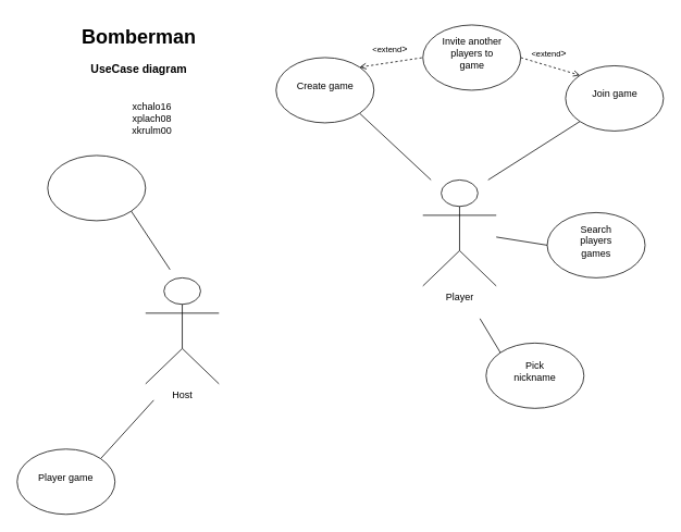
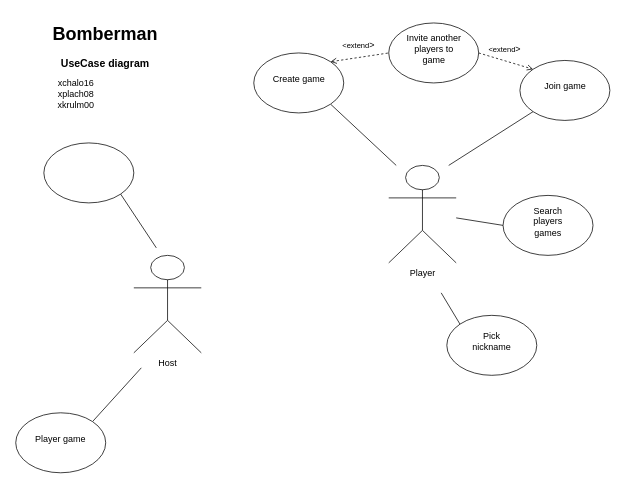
  <mxCell id="0" />
  <mxCell id="1" parent="0" />
  <mxCell id="2" style="edgeStyle=none;rounded=0;orthogonalLoop=1;jettySize=auto;html=1;endArrow=none;endFill=0;entryX=1;entryY=1;entryDx=0;entryDy=0;" edge="1" parent="1" target="8"><mxGeometry relative="1" as="geometry"><mxPoint x="458" y="150" as="targetPoint" /><mxPoint x="528" y="220" as="sourcePoint" /></mxGeometry></mxCell>
  <mxCell id="3" style="edgeStyle=none;rounded=0;orthogonalLoop=1;jettySize=auto;html=1;entryX=0;entryY=1;entryDx=0;entryDy=0;endArrow=none;endFill=0;" edge="1" parent="1" target="13"><mxGeometry relative="1" as="geometry"><mxPoint x="598" y="220" as="sourcePoint" /></mxGeometry></mxCell>
  <mxCell id="4" style="edgeStyle=none;rounded=0;orthogonalLoop=1;jettySize=auto;html=1;endArrow=none;endFill=0;" edge="1" parent="1"><mxGeometry relative="1" as="geometry"><mxPoint x="528" y="220" as="targetPoint" /><mxPoint x="528" y="220" as="sourcePoint" /></mxGeometry></mxCell>
  <mxCell id="5" value="&lt;div&gt;Player&lt;/div&gt;" style="shape=umlActor;verticalLabelPosition=bottom;labelBackgroundColor=#ffffff;verticalAlign=top;html=1;outlineConnect=0;" vertex="1" parent="1"><mxGeometry x="518" y="220" width="90" height="130" as="geometry" /></mxCell>
  <mxCell id="6" value="&lt;div&gt;Host&lt;/div&gt;&lt;div&gt;&lt;br&gt;&lt;/div&gt;" style="shape=umlActor;verticalLabelPosition=bottom;labelBackgroundColor=#ffffff;verticalAlign=top;html=1;outlineConnect=0;" vertex="1" parent="1"><mxGeometry x="178" y="340" width="90" height="130" as="geometry" /></mxCell>
  <mxCell id="7" style="edgeStyle=none;rounded=0;orthogonalLoop=1;jettySize=auto;html=1;exitX=1;exitY=0;exitDx=0;exitDy=0;entryX=0;entryY=0.5;entryDx=0;entryDy=0;endArrow=none;endFill=0;dashed=1;startArrow=open;startFill=0;" edge="1" parent="1" source="8" target="16"><mxGeometry relative="1" as="geometry" /></mxCell>
  <mxCell id="8" value="" style="ellipse;whiteSpace=wrap;html=1;" vertex="1" parent="1"><mxGeometry x="338" y="70" width="120" height="80" as="geometry" /></mxCell>
  <mxCell id="9" value="&lt;div&gt;Create game&lt;/div&gt;" style="text;html=1;strokeColor=none;fillColor=none;align=center;verticalAlign=middle;whiteSpace=wrap;rounded=0;" vertex="1" parent="1"><mxGeometry x="360.5" y="80" width="75" height="50" as="geometry" /></mxCell>
  <mxCell id="10" style="edgeStyle=none;rounded=0;orthogonalLoop=1;jettySize=auto;html=1;exitX=0;exitY=0.5;exitDx=0;exitDy=0;startArrow=none;startFill=0;endArrow=none;endFill=0;" edge="1" parent="1" source="11"><mxGeometry relative="1" as="geometry"><mxPoint x="608" y="290" as="targetPoint" /></mxGeometry></mxCell>
  <mxCell id="11" value="" style="ellipse;whiteSpace=wrap;html=1;" vertex="1" parent="1"><mxGeometry x="670.5" y="260" width="120" height="80" as="geometry" /></mxCell>
  <mxCell id="12" value="&lt;div&gt;Search players games&lt;/div&gt;" style="text;html=1;strokeColor=none;fillColor=none;align=center;verticalAlign=middle;whiteSpace=wrap;rounded=0;" vertex="1" parent="1"><mxGeometry x="693" y="270" width="75" height="50" as="geometry" /></mxCell>
  <mxCell id="13" value="" style="ellipse;whiteSpace=wrap;html=1;" vertex="1" parent="1"><mxGeometry x="693" y="80" width="120" height="80" as="geometry" /></mxCell>
  <mxCell id="14" value="&lt;div&gt;Join game&lt;/div&gt;" style="text;html=1;strokeColor=none;fillColor=none;align=center;verticalAlign=middle;whiteSpace=wrap;rounded=0;" vertex="1" parent="1"><mxGeometry x="715.5" y="90" width="75" height="50" as="geometry" /></mxCell>
  <mxCell id="15" style="edgeStyle=none;rounded=0;orthogonalLoop=1;jettySize=auto;html=1;exitX=1;exitY=0.5;exitDx=0;exitDy=0;entryX=0;entryY=0;entryDx=0;entryDy=0;dashed=1;startArrow=none;startFill=0;endArrow=open;endFill=0;" edge="1" parent="1" source="16" target="13"><mxGeometry relative="1" as="geometry" /></mxCell>
  <mxCell id="16" value="" style="ellipse;whiteSpace=wrap;html=1;" vertex="1" parent="1"><mxGeometry x="518" y="30" width="120" height="80" as="geometry" /></mxCell>
  <mxCell id="17" value="&lt;div&gt;Invite another players to game&lt;/div&gt;" style="text;html=1;strokeColor=none;fillColor=none;align=center;verticalAlign=middle;whiteSpace=wrap;rounded=0;" vertex="1" parent="1"><mxGeometry x="540.5" y="40" width="75" height="50" as="geometry" /></mxCell>
  <mxCell id="18" value="&lt;font style=&quot;font-size: 10px&quot;&gt;&amp;lt;extend&lt;/font&gt;&amp;gt;" style="text;html=1;strokeColor=none;fillColor=none;align=center;verticalAlign=middle;whiteSpace=wrap;rounded=0;" vertex="1" parent="1"><mxGeometry x="458" y="50" width="40" height="20" as="geometry" /></mxCell>
  <mxCell id="19" value="&lt;font style=&quot;font-size: 10px&quot;&gt;&amp;lt;extend&lt;/font&gt;&amp;gt;" style="text;html=1;strokeColor=none;fillColor=none;align=center;verticalAlign=middle;whiteSpace=wrap;rounded=0;" vertex="1" parent="1"><mxGeometry x="653" y="55" width="40" height="20" as="geometry" /></mxCell>
  <mxCell id="20" style="edgeStyle=none;rounded=0;orthogonalLoop=1;jettySize=auto;html=1;exitX=0;exitY=0;exitDx=0;exitDy=0;startArrow=none;startFill=0;endArrow=none;endFill=0;" edge="1" parent="1" source="21"><mxGeometry relative="1" as="geometry"><mxPoint x="588" y="390" as="targetPoint" /></mxGeometry></mxCell>
  <mxCell id="21" value="" style="ellipse;whiteSpace=wrap;html=1;" vertex="1" parent="1"><mxGeometry x="595.5" y="420" width="120" height="80" as="geometry" /></mxCell>
  <mxCell id="22" value="&lt;div&gt;Pick&lt;/div&gt;&lt;div&gt; nickname&lt;/div&gt;" style="text;html=1;strokeColor=none;fillColor=none;align=center;verticalAlign=middle;whiteSpace=wrap;rounded=0;" vertex="1" parent="1"><mxGeometry x="618" y="430" width="75" height="50" as="geometry" /></mxCell>
  <mxCell id="23" style="edgeStyle=none;rounded=0;orthogonalLoop=1;jettySize=auto;html=1;exitX=1;exitY=1;exitDx=0;exitDy=0;startArrow=none;startFill=0;endArrow=none;endFill=0;" edge="1" parent="1" source="24"><mxGeometry relative="1" as="geometry"><mxPoint x="208" y="330" as="targetPoint" /></mxGeometry></mxCell>
  <mxCell id="24" value="" style="ellipse;whiteSpace=wrap;html=1;" vertex="1" parent="1"><mxGeometry x="58" y="190" width="120" height="80" as="geometry" /></mxCell>
  <mxCell id="25" style="edgeStyle=none;rounded=0;orthogonalLoop=1;jettySize=auto;html=1;exitX=1;exitY=0;exitDx=0;exitDy=0;startArrow=none;startFill=0;endArrow=none;endFill=0;" edge="1" parent="1" source="26"><mxGeometry relative="1" as="geometry"><mxPoint x="188" y="490" as="targetPoint" /></mxGeometry></mxCell>
  <mxCell id="26" value="" style="ellipse;whiteSpace=wrap;html=1;" vertex="1" parent="1"><mxGeometry x="20.5" y="550" width="120" height="80" as="geometry" /></mxCell>
  <mxCell id="27" value="&lt;div&gt;Player game&lt;/div&gt;" style="text;html=1;strokeColor=none;fillColor=none;align=center;verticalAlign=middle;whiteSpace=wrap;rounded=0;" vertex="1" parent="1"><mxGeometry x="43" y="560" width="75" height="50" as="geometry" /></mxCell>
- <mxCell id="28" value="&lt;h1&gt;Bomberman&lt;/h1&gt;&lt;div&gt;&lt;h3&gt;UseCase diagram&lt;/h3&gt;&lt;/div&gt;" style="text;html=1;strokeColor=none;fillColor=none;align=center;verticalAlign=middle;whiteSpace=wrap;rounded=0;" vertex="1" parent="1"><mxGeometry x="50.5" y="20" width="238" height="80" as="geometry" /></mxCell>
- <mxCell id="29" value="&lt;div&gt;xchalo16&lt;/div&gt;&lt;div&gt;xplach08&lt;/div&gt;&lt;div&gt;xkrulm00&lt;/div&gt;" style="text;html=1;strokeColor=none;fillColor=none;align=center;verticalAlign=middle;whiteSpace=wrap;rounded=0;" vertex="1" parent="1"><mxGeometry x="165.5" y="135" width="40" height="20" as="geometry" /></mxCell>
+ <mxCell id="28" value="&lt;h1&gt;Bomberman&lt;/h1&gt;&lt;div&gt;&lt;h3&gt;UseCase diagram&lt;/h3&gt;&lt;/div&gt;" style="text;html=1;strokeColor=none;fillColor=none;align=center;verticalAlign=middle;whiteSpace=wrap;rounded=0;" vertex="1" parent="1"><mxGeometry x="20.5" y="20" width="238" height="80" as="geometry" /></mxCell>
+ <mxCell id="29" value="&lt;div&gt;xchalo16&lt;/div&gt;&lt;div&gt;xplach08&lt;/div&gt;&lt;div&gt;xkrulm00&lt;/div&gt;" style="text;html=1;strokeColor=none;fillColor=none;align=center;verticalAlign=middle;whiteSpace=wrap;rounded=0;" vertex="1" parent="1"><mxGeometry x="80.5" y="115" width="40" height="20" as="geometry" /></mxCell>
